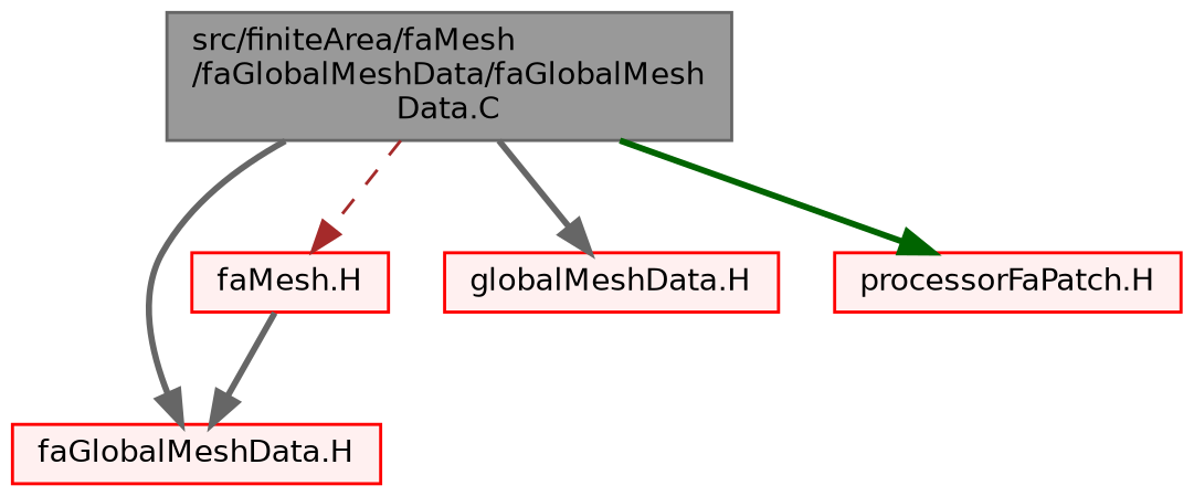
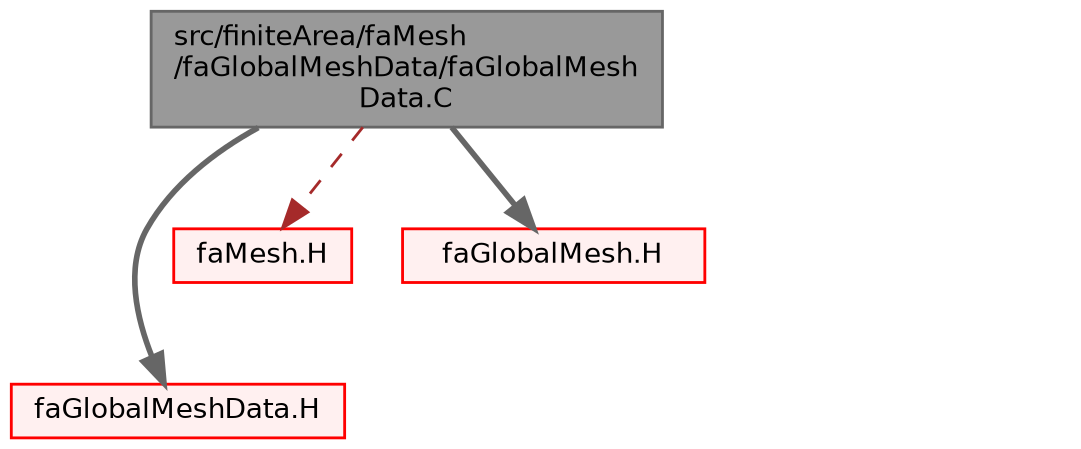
  digraph {
    node [color=red fillcolor="#FFF0F0" fontname=Helvetica fontsize=10 shape=box style=filled]
    edge [color=gray40 fontname=Helvetica fontsize=10 labelfontname=Helvetica labelfontsize=10 style=bold]
    n1 [color=gray40 fillcolor=grey60 fontcolor=black height=0.2 label="src/finiteArea/faMesh\l/faGlobalMeshData/faGlobalMesh\lData.C" width=0.4]
    n2 [height=0.2 label="faGlobalMeshData.H" width=0.4]
    n3 [height=0.2 label="faMesh.H" width=0.4]
-   n4 [height=0.2 label="globalMeshData.H" width=0.4]
-   n5 [height=0.2 label="processorFaPatch.H" width=0.4]
+   n4 [height=0.2 label="faGlobalMesh.H" width=0.4]
    n1 -> n2
    n1 -> n3 [color=brown style=dashed]
    n1 -> n4
-   n1 -> n5 [color=darkgreen]
-   n3 -> n2
  }
